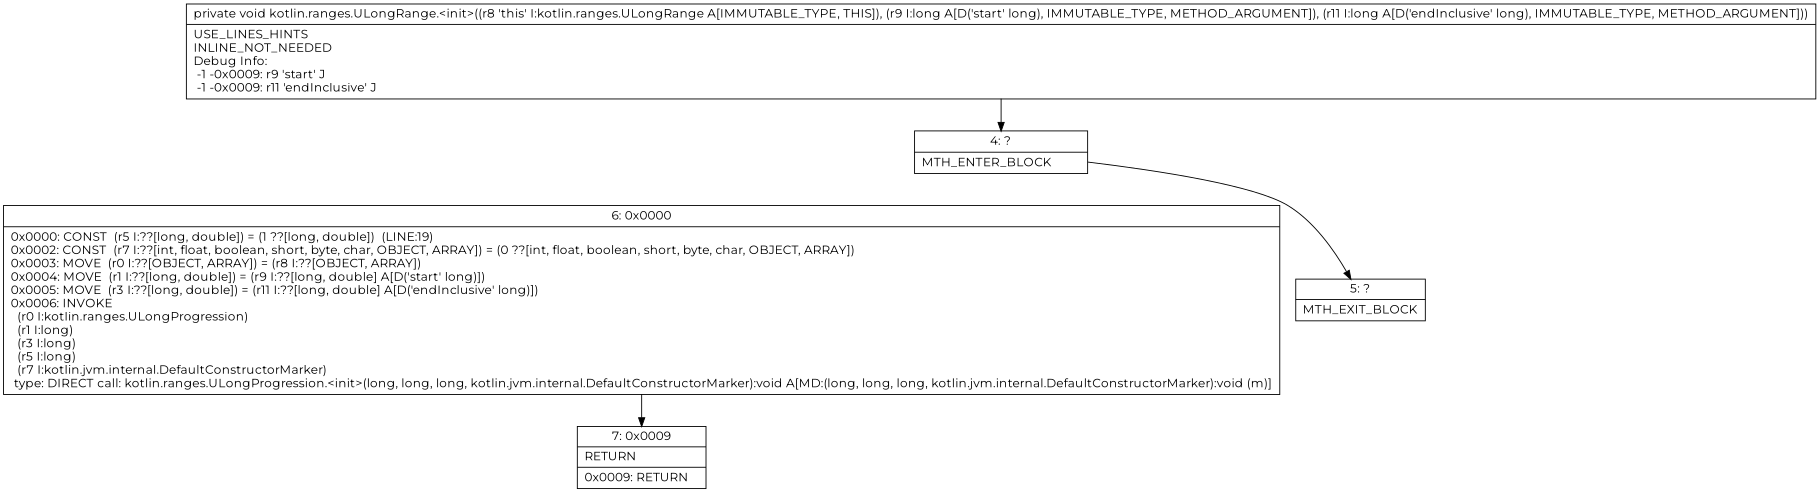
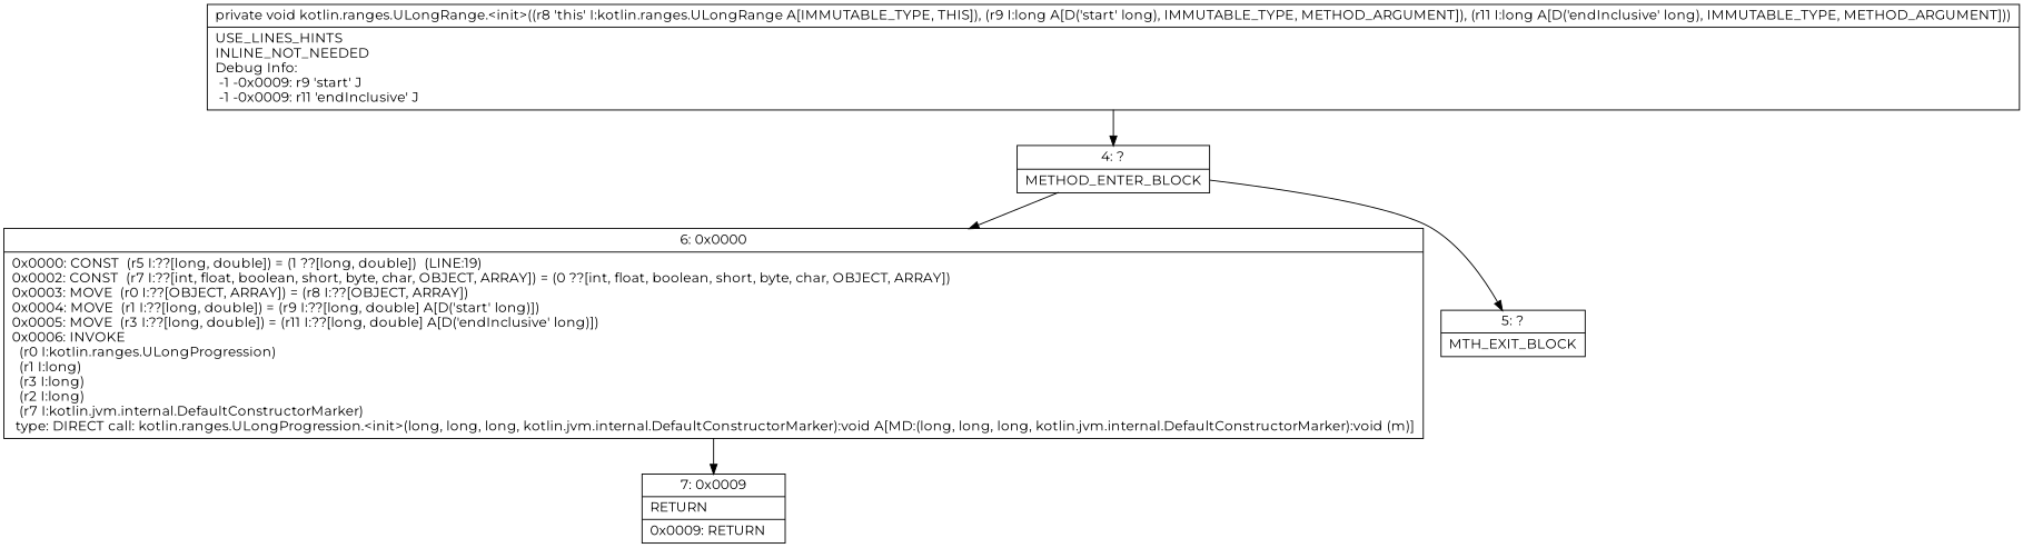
  digraph {
    fontname=Montserrat
    node [fontname=Montserrat shape=record]
    edge [fontname=Montserrat]
-   n1 [label="{4\:\ ?|MTH_ENTER_BLOCK\l}"]
-   n2 [label="{6\:\ 0x0000|0x0000: CONST  (r5 I:??[long, double]) = (1 ??[long, double])  (LINE:19)\l0x0002: CONST  (r7 I:??[int, float, boolean, short, byte, char, OBJECT, ARRAY]) = (0 ??[int, float, boolean, short, byte, char, OBJECT, ARRAY]) \l0x0003: MOVE  (r0 I:??[OBJECT, ARRAY]) = (r8 I:??[OBJECT, ARRAY]) \l0x0004: MOVE  (r1 I:??[long, double]) = (r9 I:??[long, double] A[D('start' long)]) \l0x0005: MOVE  (r3 I:??[long, double]) = (r11 I:??[long, double] A[D('endInclusive' long)]) \l0x0006: INVOKE  \l  (r0 I:kotlin.ranges.ULongProgression)\l  (r1 I:long)\l  (r3 I:long)\l  (r5 I:long)\l  (r7 I:kotlin.jvm.internal.DefaultConstructorMarker)\l type: DIRECT call: kotlin.ranges.ULongProgression.\<init\>(long, long, long, kotlin.jvm.internal.DefaultConstructorMarker):void A[MD:(long, long, long, kotlin.jvm.internal.DefaultConstructorMarker):void (m)]\l}"]
+   n1 [label="{4\:\ ?|METHOD_ENTER_BLOCK\l}"]
+   n2 [label="{6\:\ 0x0000|0x0000: CONST  (r5 I:??[long, double]) = (1 ??[long, double])  (LINE:19)\l0x0002: CONST  (r7 I:??[int, float, boolean, short, byte, char, OBJECT, ARRAY]) = (0 ??[int, float, boolean, short, byte, char, OBJECT, ARRAY]) \l0x0003: MOVE  (r0 I:??[OBJECT, ARRAY]) = (r8 I:??[OBJECT, ARRAY]) \l0x0004: MOVE  (r1 I:??[long, double]) = (r9 I:??[long, double] A[D('start' long)]) \l0x0005: MOVE  (r3 I:??[long, double]) = (r11 I:??[long, double] A[D('endInclusive' long)]) \l0x0006: INVOKE  \l  (r0 I:kotlin.ranges.ULongProgression)\l  (r1 I:long)\l  (r3 I:long)\l  (r2 I:long)\l  (r7 I:kotlin.jvm.internal.DefaultConstructorMarker)\l type: DIRECT call: kotlin.ranges.ULongProgression.\<init\>(long, long, long, kotlin.jvm.internal.DefaultConstructorMarker):void A[MD:(long, long, long, kotlin.jvm.internal.DefaultConstructorMarker):void (m)]\l}"]
    n3 [label="{5\:\ ?|MTH_EXIT_BLOCK\l}"]
    n4 [label="{7\:\ 0x0009|RETURN\l|0x0009: RETURN   \l}"]
    n5 [label="{private void kotlin.ranges.ULongRange.\<init\>((r8 'this' I:kotlin.ranges.ULongRange A[IMMUTABLE_TYPE, THIS]), (r9 I:long A[D('start' long), IMMUTABLE_TYPE, METHOD_ARGUMENT]), (r11 I:long A[D('endInclusive' long), IMMUTABLE_TYPE, METHOD_ARGUMENT]))  | USE_LINES_HINTS\lINLINE_NOT_NEEDED\lDebug Info:\l  \-1 \-0x0009: r9 'start' J\l  \-1 \-0x0009: r11 'endInclusive' J\l}"]
+   n1 -> n2
    n1 -> n3
    n2 -> n4
    n5 -> n1
  }
